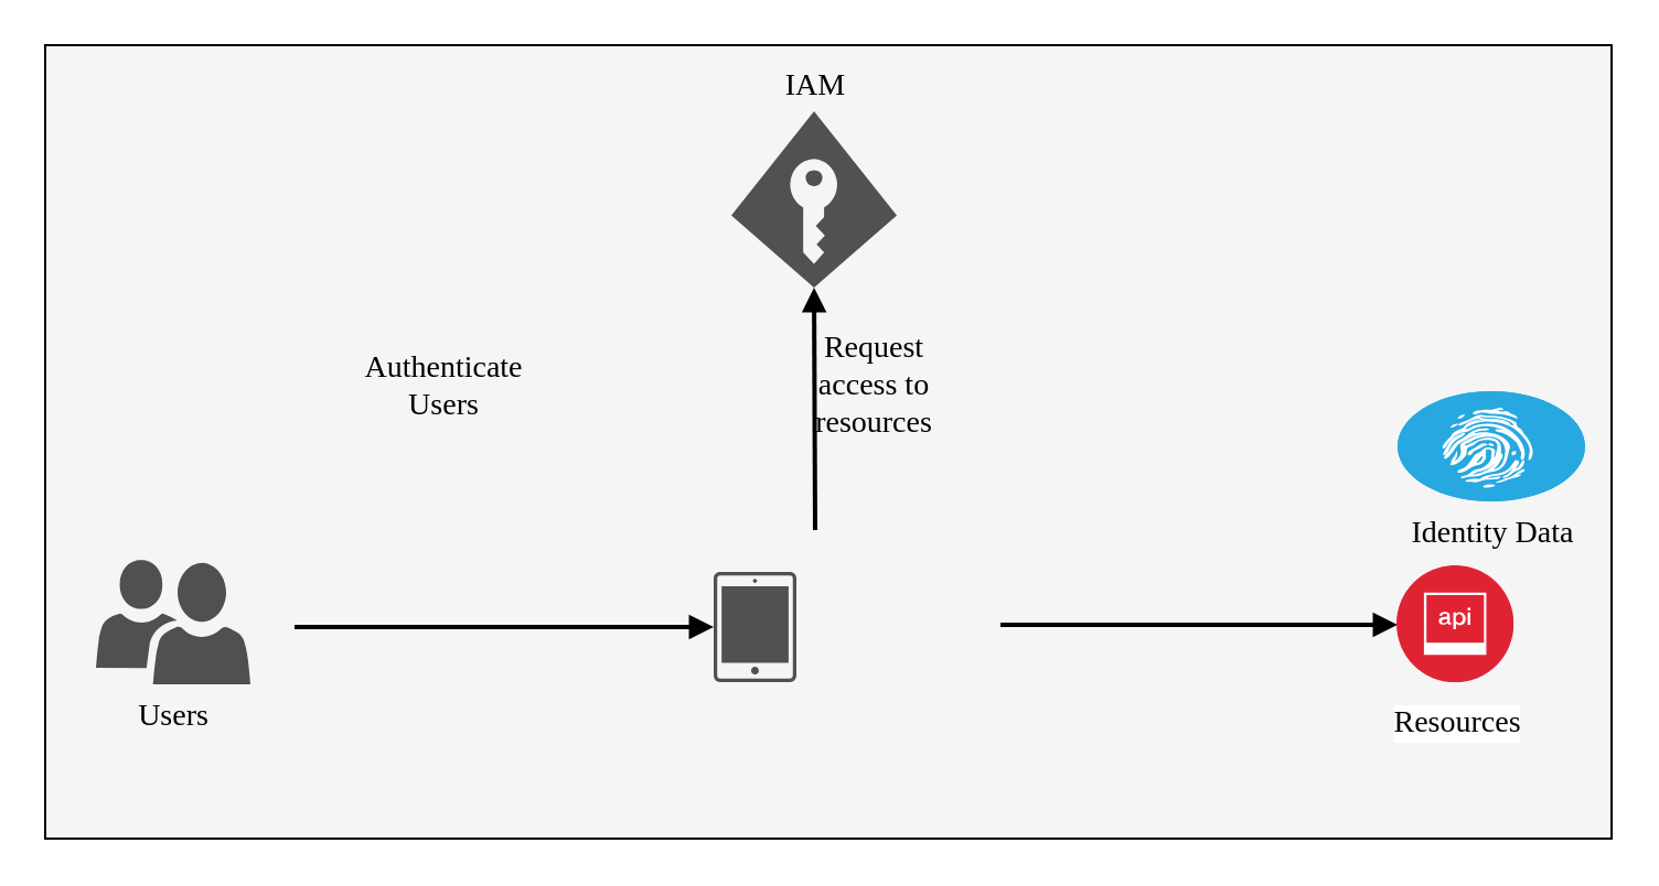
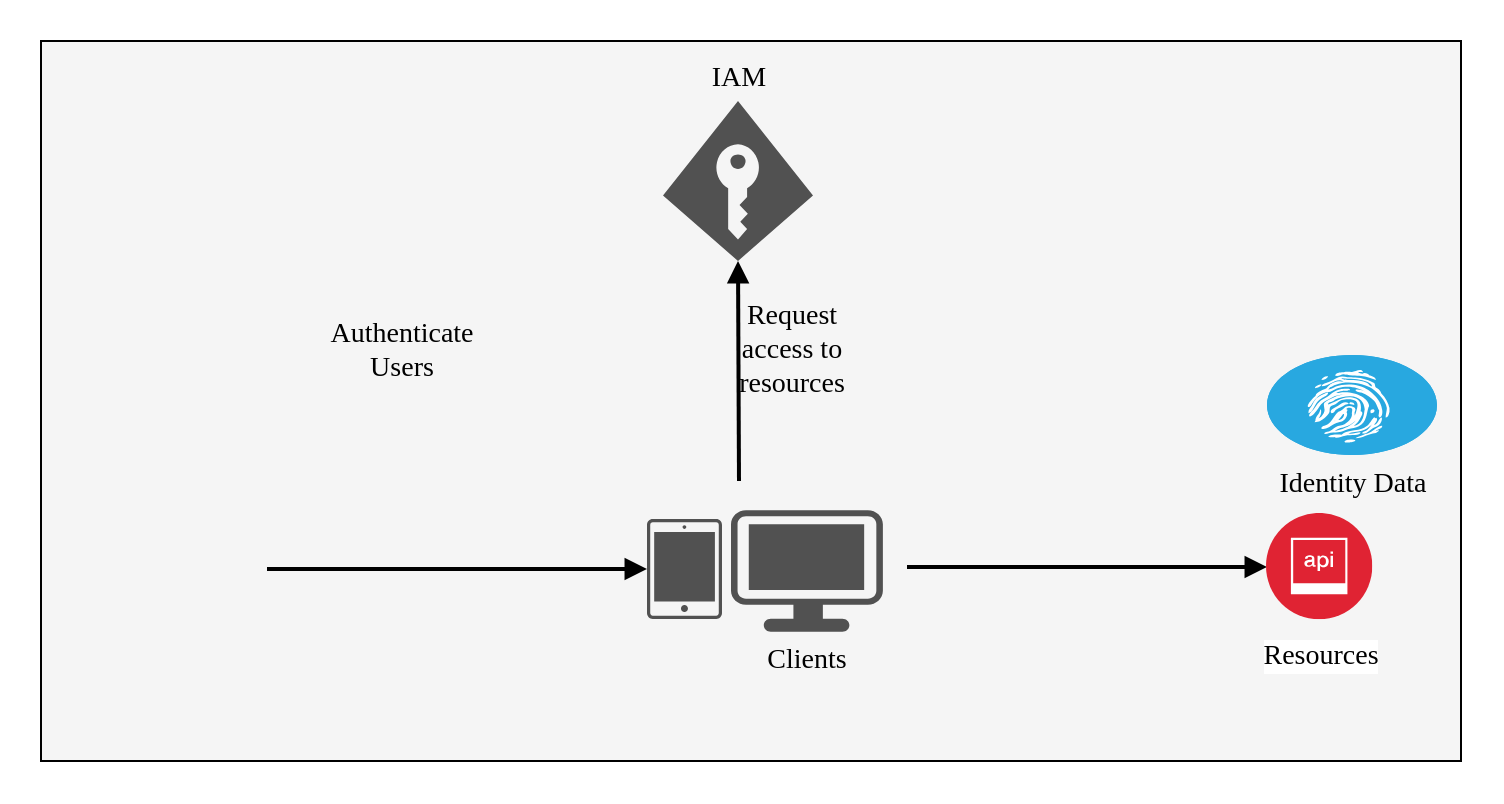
  <mxCell id="0" />
  <mxCell id="1" parent="0" />
  <mxCell id="2" value="" style="rounded=0;whiteSpace=wrap;html=1;fontFamily=Verdana;fontSize=14;fontColor=#333333;strokeColor=#000000;fillColor=#f5f5f5;direction=east;labelBackgroundColor=none;" parent="1" vertex="1"><mxGeometry x="20" y="20" width="710" height="360" as="geometry" /></mxCell>
  <mxCell id="3" style="edgeStyle=none;html=1;entryX=0;entryY=0.5;entryDx=0;entryDy=0;entryPerimeter=0;fontFamily=Verdana;fontSize=14;strokeWidth=2;endArrow=block;endFill=1;" edge="1" parent="1" target="8"><mxGeometry relative="1" as="geometry"><mxPoint x="133" y="284" as="sourcePoint" /></mxGeometry></mxCell>
- <mxCell id="4" value="Users" style="sketch=0;pointerEvents=1;shadow=0;dashed=0;html=1;strokeColor=none;labelPosition=center;verticalLabelPosition=bottom;verticalAlign=top;align=center;fillColor=#505050;shape=mxgraph.mscae.intune.user_group;fontSize=14;fontFamily=Verdana;" vertex="1" parent="1"><mxGeometry x="43" y="253.37" width="70" height="56.63" as="geometry" /></mxCell>
  <mxCell id="5" style="edgeStyle=none;html=1;entryX=0.5;entryY=1;entryDx=0;entryDy=0;entryPerimeter=0;fontFamily=Verdana;fontSize=14;endArrow=block;endFill=1;strokeWidth=2;" edge="1" parent="1" target="9"><mxGeometry relative="1" as="geometry"><mxPoint x="369" y="240" as="sourcePoint" /></mxGeometry></mxCell>
  <mxCell id="6" style="edgeStyle=none;html=1;entryX=0;entryY=0.5;entryDx=0;entryDy=0;fontFamily=Verdana;fontSize=14;endArrow=block;endFill=1;strokeWidth=2;" edge="1" parent="1" target="10"><mxGeometry relative="1" as="geometry"><mxPoint x="453" y="283" as="sourcePoint" /></mxGeometry></mxCell>
+ <mxCell id="7" value="Clients" style="points=[[0.03,0.03,0],[0.5,0,0],[0.97,0.03,0],[1,0.4,0],[0.97,0.745,0],[0.5,1,0],[0.03,0.745,0],[0,0.4,0]];verticalLabelPosition=bottom;sketch=0;html=1;verticalAlign=top;aspect=fixed;align=center;pointerEvents=1;shape=mxgraph.cisco19.workstation;fillColor=#515151;strokeColor=none;fontSize=14;fontFamily=Verdana;" vertex="1" parent="1"><mxGeometry x="365" y="254.62" width="75.94" height="60.75" as="geometry" /></mxCell>
  <mxCell id="8" value="" style="sketch=0;points=[[0.015,0.015,0],[0.985,0.015,0],[0.985,0.985,0],[0.015,0.985,0],[0.25,0,0],[0.5,0,0],[0.75,0,0],[1,0.25,0],[1,0.5,0],[1,0.75,0],[0.75,1,0],[0.5,1,0],[0.25,1,0],[0,0.75,0],[0,0.5,0],[0,0.25,0]];verticalLabelPosition=bottom;html=1;verticalAlign=top;aspect=fixed;align=center;pointerEvents=1;shape=mxgraph.cisco19.handheld;fillColor=#515151;strokeColor=none;" vertex="1" parent="1"><mxGeometry x="323" y="259" width="37.5" height="50" as="geometry" /></mxCell>
  <mxCell id="9" value="IAM" style="verticalLabelPosition=top;html=1;verticalAlign=bottom;align=center;strokeColor=none;fillColor=#515151;shape=mxgraph.azure.access_control;fontSize=14;labelPosition=center;fontFamily=Verdana;" vertex="1" parent="1"><mxGeometry x="331" y="50" width="75" height="80" as="geometry" /></mxCell>
  <mxCell id="10" value="Resources" style="aspect=fixed;perimeter=ellipsePerimeter;html=1;align=center;shadow=0;dashed=0;fontColor=#000000;labelBackgroundColor=none;fontSize=14;spacingTop=3;image;image=img/lib/ibm/security/api_security.svg;fillColor=none;fontFamily=Verdana;" vertex="1" parent="1"><mxGeometry x="633" y="256.46" width="53.16" height="53.16" as="geometry" /></mxCell>
  <mxCell id="11" value="Authenticate Users" style="text;html=1;strokeColor=none;fillColor=none;align=center;verticalAlign=middle;whiteSpace=wrap;rounded=0;labelBackgroundColor=none;fontFamily=Verdana;fontSize=14;fontColor=#000000;" vertex="1" parent="1"><mxGeometry x="171" y="160" width="60" height="30" as="geometry" /></mxCell>
  <mxCell id="12" value="Request access to resources" style="text;html=1;strokeColor=none;fillColor=none;align=center;verticalAlign=middle;whiteSpace=wrap;rounded=0;labelBackgroundColor=none;fontFamily=Verdana;fontSize=14;fontColor=#000000;" vertex="1" parent="1"><mxGeometry x="366" y="160" width="60" height="30" as="geometry" /></mxCell>
  <mxCell id="13" value="Identity Data" style="fillColor=#28A8E0;verticalLabelPosition=bottom;sketch=0;html=1;strokeColor=#ffffff;verticalAlign=top;align=center;points=[[0.145,0.145,0],[0.5,0,0],[0.855,0.145,0],[1,0.5,0],[0.855,0.855,0],[0.5,1,0],[0.145,0.855,0],[0,0.5,0]];pointerEvents=1;shape=mxgraph.cisco_safe.compositeIcon;bgIcon=ellipse;resIcon=mxgraph.cisco_safe.capability.identity_authorization;labelBackgroundColor=none;fontFamily=Verdana;fontSize=14;fontColor=#000000;" vertex="1" parent="1"><mxGeometry x="633" y="177" width="85" height="50" as="geometry" /></mxCell>
